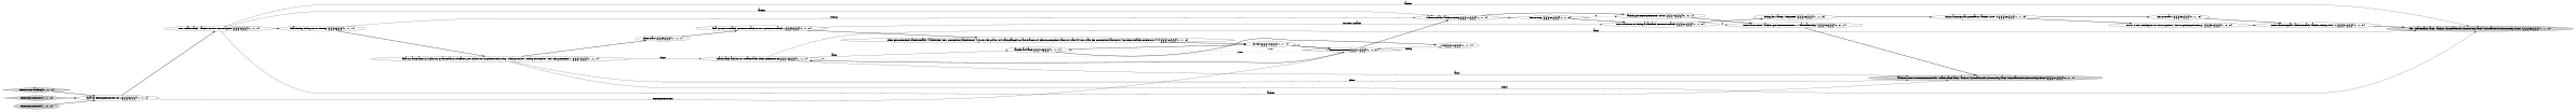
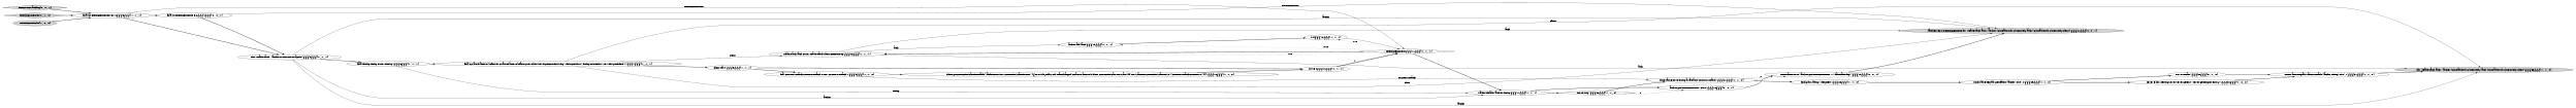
  digraph {
    rankdir=LR
    node [fillcolor=white shape=ellipse style=filled]
    edge [style=bold]
    n1 [label="Assert.assertEquals(getLeaders(latches).size(),0)@@@29@@@['1', '1', '0']"]
    n2 [label="server = new TestingServer(server.getPort(),server.getTempDirectory())@@@30@@@['1', '0', '0']"]
    n3 [label="server.restart()@@@30@@@['0', '1', '0']"]
    n4 [label="Assert.assertEquals(waitForALeader(latches,timing).size(),1)@@@31@@@['1', '1', '0']"]
    n5 [label="waitForALeader(latches,timing)@@@17@@@['1', '1', '1']"]
    n6 [label="latches.get(PARTICIPANT_ID).close()@@@18@@@['0', '0', '1']"]
    n7 [label="server.stop()@@@26@@@['1', '1', '0']" shape=diamond]
    n8 [label="Assert.assertTrue(!latches.get(PARTICIPANT_ID - 1).hasLeadership())@@@19@@@['0', '0', '1']"]
    n9 [label="Assert.assertTrue(timing.awaitLatch(countDownLatch))@@@27@@@['1', '1', '0']"]
    n10 [fillcolor=lightgray label="{latches.remove(PARTICIPANT_ID)for (LeaderLatch latch : latches){CloseableUtils.closeQuietly(latch)}CloseableUtils.closeQuietly(client)}@@@21@@@['0', '0', '1']"]
    n11 [label="final CountDownLatch countDownLatch = new CountDownLatch(1)@@@9@@@['1', '1', '0']"]
    n12 [label="client.getConnectionStateListenable().addListener(new ConnectionStateListener(){@Override public void stateChanged(CuratorFramework client,ConnectionState newState){if (newState == ConnectionState.LOST) {countDownLatch.countDown()}}})@@@10@@@['1', '1', '0']"]
    n13 [label="timing.forWaiting().sleepABit()@@@28@@@['1', '1', '0']"]
    n14 [label="int i = 0@@@10@@@['1', '1', '1']"]
    n15 [fillcolor=lightgray label="{for (LeaderLatch latch : latches){CloseableUtils.closeQuietly(latch)}CloseableUtils.closeQuietly(client)}@@@33@@@['1', '1', '0']"]
    n16 [label="i < PARTICIPANT_QTY@@@11@@@['1', '1', '1']" shape=diamond]
    n17 [label="LeaderLatch latch = new LeaderLatch(client,PATH_NAME)@@@13@@@['1', '1', '1']"]
    n18 [label="++i@@@12@@@['1', '1', '1']"]
    n19 [label="latches.add(latch)@@@15@@@['1', '1', '1']"]
    n20 [label="List<LeaderLatch> latches = Lists.newArrayList()@@@5@@@['1', '1', '1']"]
    n21 [label="final Timing timing = new Timing()@@@6@@@['1', '1', '1']"]
    n22 [label="final CuratorFramework client = CuratorFrameworkFactory.newClient(server.getConnectString(),timing.session(),timing.connection(),new RetryOneTime(1))@@@7@@@['1', '1', '1']"]
    n23 [label="client.start()@@@9@@@['1', '1', '1']"]
    n24 [fillcolor=lightgray label="testCorrectWatching['0', '0', '1']" shape=diamond]
    n25 [label="final int PARTICIPANT_QTY = 10@@@3@@@['1', '1', '1']"]
+   n26 [label="final int PARTICIPANT_ID = 2@@@4@@@['0', '0', '1']"]
    n27 [fillcolor=lightgray label="testLostConnection['0', '1', '0']" shape=diamond]
    n28 [fillcolor=lightgray label="testLostConnection['1', '0', '0']"]
    n1 -> n2
    n1 -> n3
    n2 -> n4
    n3 -> n4
    n4 -> n15
    n5 -> n6
    n5 -> n7
    n6 -> n8
    n7 -> n6 [label=0 style=dashed]
    n7 -> n9
    n8 -> n10
    n9 -> n8 [label=0 style=dashed]
    n9 -> n13
    n11 -> n9 [label=countDownLatch style=solid]
    n11 -> n12
    n12 -> n14
    n13 -> n1
    n14 -> n16 [label=i style=solid]
    n14 -> n16
    n16 -> n5
    n16 -> n17
    n16 -> n17 [label=true style=dotted]
-   n16 -> n18 [label=timing style=dotted]
+   n16 -> n18 [label=true style=dotted]
    n16 -> n19 [label=true style=dotted]
    n17 -> n10 [label=latch style=solid]
    n17 -> n15 [label=latch style=solid]
    n17 -> n19 [label=latch style=solid]
    n18 -> n16 [style=solid]
    n19 -> n18
    n20 -> n5 [label=latches style=solid]
    n20 -> n10 [label=latches style=solid]
    n20 -> n15 [label=latches style=solid]
    n20 -> n21
    n21 -> n5 [label=timing style=solid]
    n21 -> n22
    n22 -> n10 [label=client style=solid]
    n22 -> n15 [label=client style=solid]
    n22 -> n17 [label=client style=solid]
    n22 -> n23
    n23 -> n11
-   n19 -> n14
+   n23 -> n14
    n24 -> n25
    n25 -> n16 [label=PARTICIPANT_QTY style=solid]
    n25 -> n20
+   n25 -> n26
+   n26 -> n10 [label=PARTICIPANT_ID style=solid]
+   n26 -> n20
    n27 -> n25
    n28 -> n25
  }
